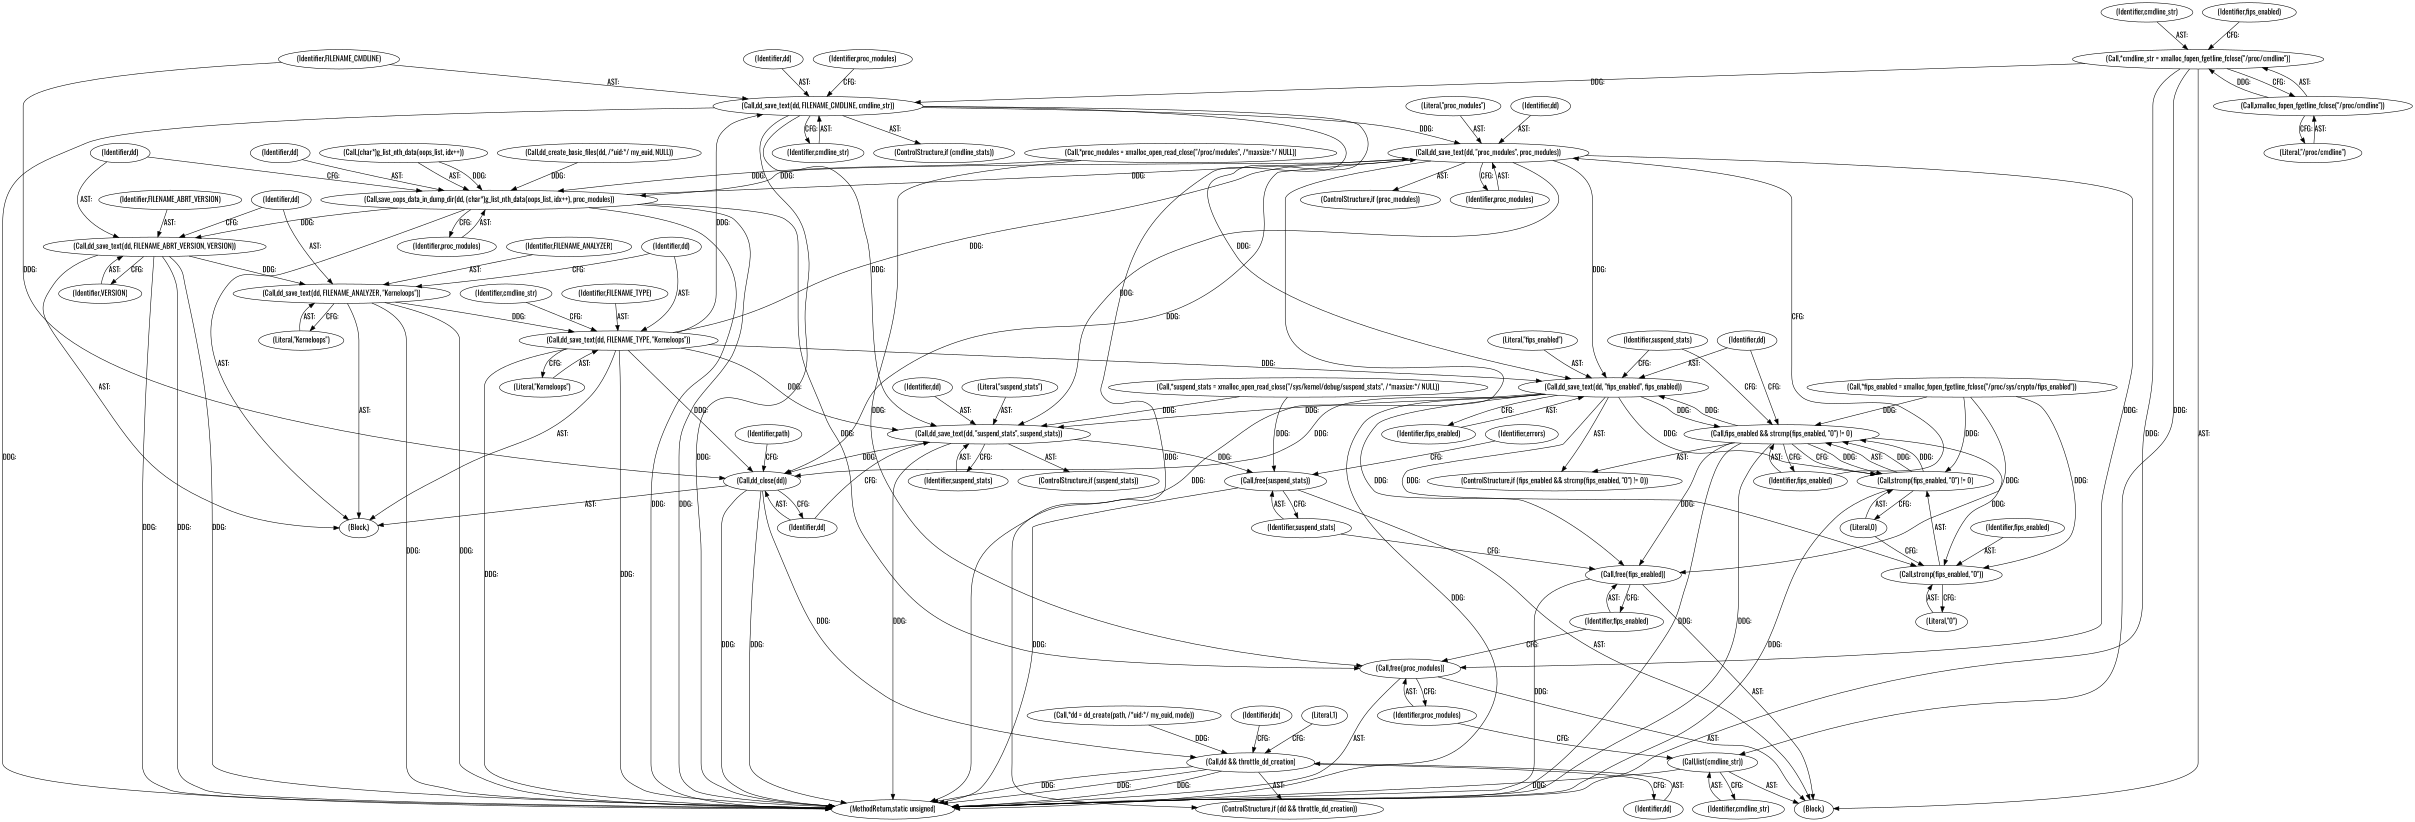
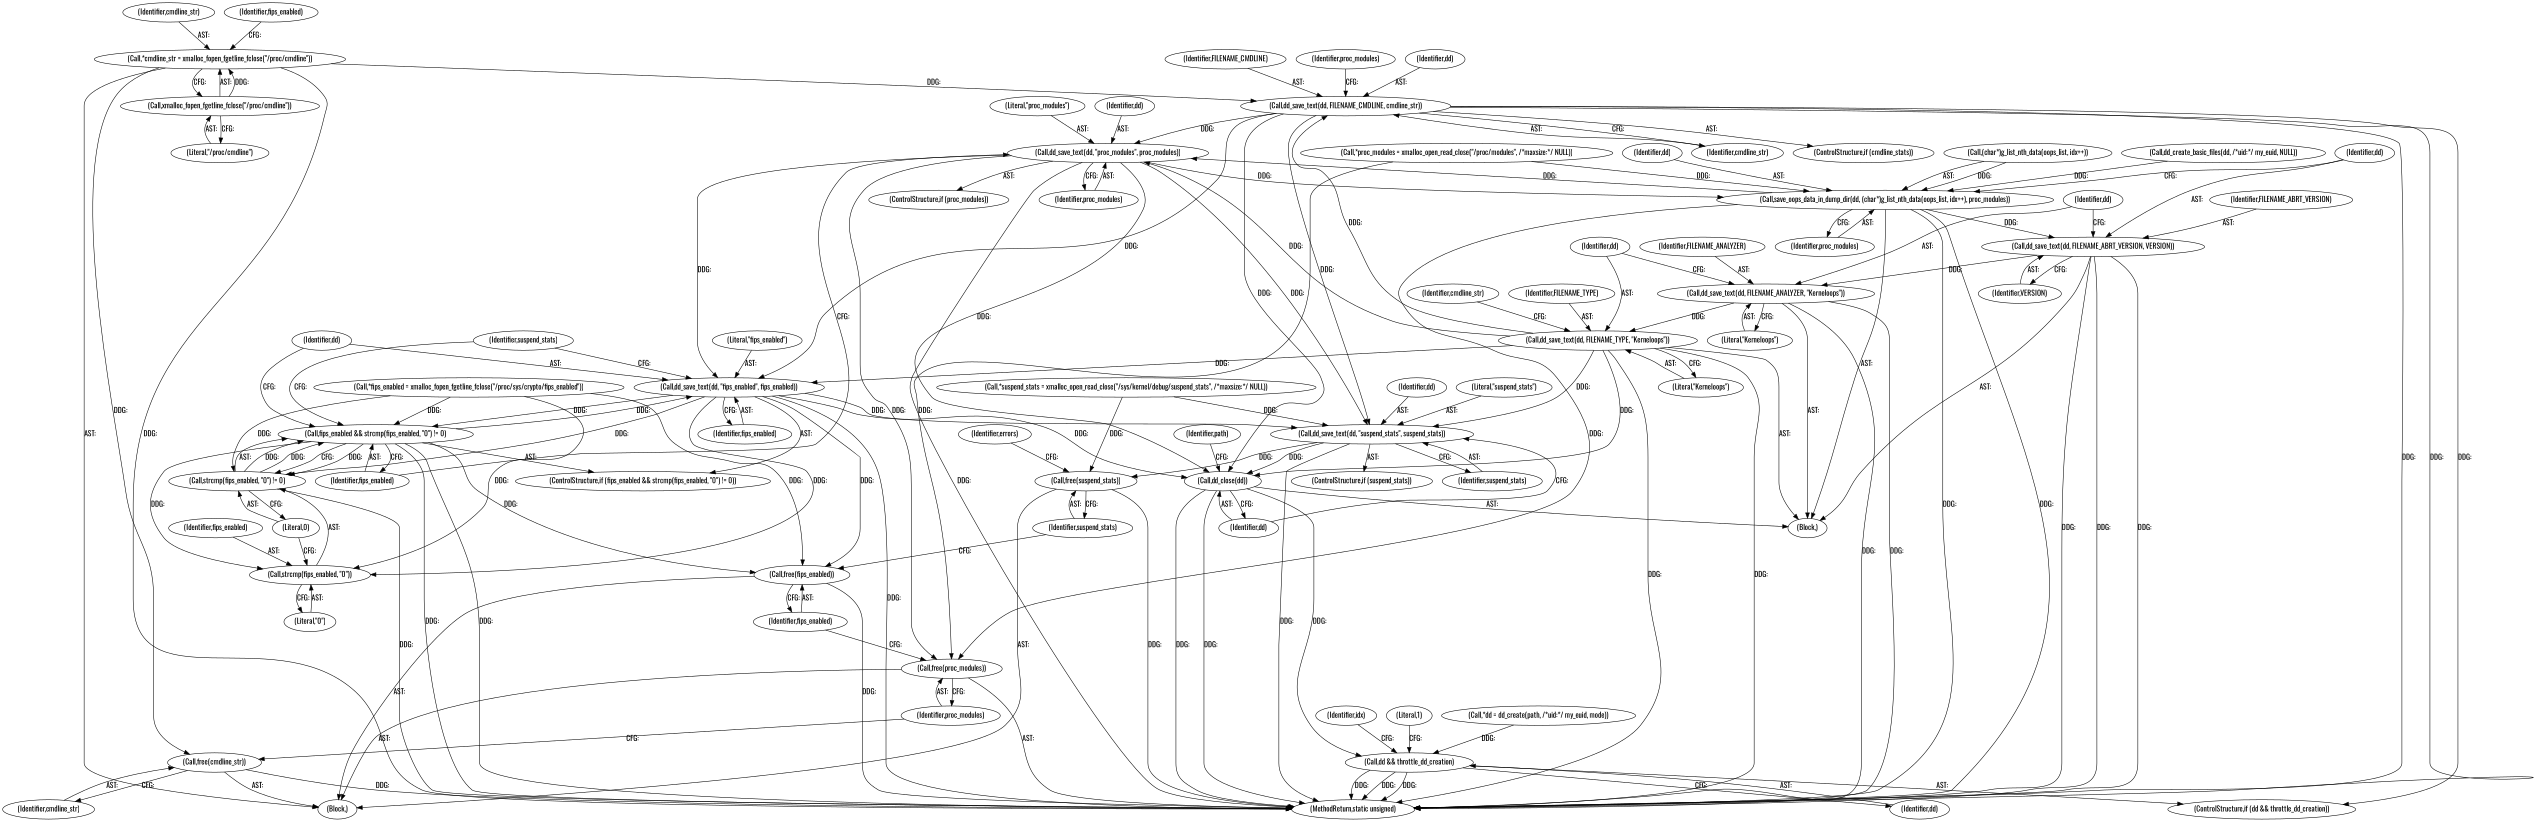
  digraph {
    fontname=Oswald
    node [fontname=Oswald]
    edge [fontname=Oswald]
    n1 [label="(Call,*cmdline_str = xmalloc_fopen_fgetline_fclose(\"/proc/cmdline\"))"]
    n2 [label="(Call,xmalloc_fopen_fgetline_fclose(\"/proc/cmdline\"))"]
    n3 [label="(Call,dd_save_text(dd, FILENAME_CMDLINE, cmdline_str))"]
-   n4 [label="(Call,list(cmdline_str))"]
+   n4 [label="(Call,free(cmdline_str))"]
    n5 [label="(MethodReturn,static unsigned)"]
    n6 [label="(Block,)"]
    n7 [label="(Literal,\"/proc/cmdline\")"]
    n8 [label="(Call,dd_save_text(dd, \"proc_modules\", proc_modules))"]
    n9 [label="(Call,dd_save_text(dd, \"fips_enabled\", fips_enabled))"]
    n10 [label="(Call,dd_save_text(dd, \"suspend_stats\", suspend_stats))"]
    n11 [label="(Call,dd_close(dd))"]
    n12 [label="(Identifier,cmdline_str)"]
    n13 [label="(ControlStructure,if (cmdline_stats))"]
    n14 [label="(ControlStructure,if (dd && throttle_dd_creation))"]
    n15 [label="(Identifier,cmdline_str)"]
    n16 [label="(Call,save_oops_data_in_dump_dir(dd, (char*)g_list_nth_data(oops_list, idx++), proc_modules))"]
    n17 [label="(Call,free(proc_modules))"]
    n18 [label="(ControlStructure,if (proc_modules))"]
    n19 [label="(Identifier,proc_modules)"]
    n20 [label="(Call,fips_enabled && strcmp(fips_enabled, \"0\") != 0)"]
    n21 [label="(Call,strcmp(fips_enabled, \"0\") != 0)"]
    n22 [label="(Call,strcmp(fips_enabled, \"0\"))"]
    n23 [label="(Call,free(fips_enabled))"]
    n24 [label="(ControlStructure,if (fips_enabled && strcmp(fips_enabled, \"0\") != 0))"]
    n25 [label="(Identifier,fips_enabled)"]
    n26 [label="(Call,free(suspend_stats))"]
    n27 [label="(ControlStructure,if (suspend_stats))"]
    n28 [label="(Identifier,suspend_stats)"]
    n29 [label="(Block,)"]
    n30 [label="(Call,dd && throttle_dd_creation)"]
    n31 [label="(Identifier,dd)"]
    n32 [label="(Call,dd_save_text(dd, FILENAME_ABRT_VERSION, VERSION))"]
    n33 [label="(Identifier,proc_modules)"]
    n34 [label="(Identifier,proc_modules)"]
    n35 [label="(Call,dd_save_text(dd, FILENAME_ANALYZER, \"Kerneloops\"))"]
    n36 [label="(Identifier,VERSION)"]
    n37 [label="(Call,dd_save_text(dd, FILENAME_TYPE, \"Kerneloops\"))"]
    n38 [label="(Literal,\"Kerneloops\")"]
    n39 [label="(Literal,\"Kerneloops\")"]
    n40 [label="(Identifier,fips_enabled)"]
    n41 [label="(Literal,0)"]
    n42 [label="(Literal,\"0\")"]
    n43 [label="(Identifier,fips_enabled)"]
    n44 [label="(Identifier,suspend_stats)"]
    n45 [label="(Identifier,dd)"]
    n46 [label="(Literal,\"proc_modules\")"]
    n47 [label="(Call,*suspend_stats = xmalloc_open_read_close(\"/sys/kernel/debug/suspend_stats\", /*maxsize:*/ NULL))"]
    n48 [label="(Identifier,dd)"]
    n49 [label="(Identifier,dd)"]
    n50 [label="(Identifier,dd)"]
    n51 [label="(Call,(char*)g_list_nth_data(oops_list, idx++))"]
    n52 [label="(Identifier,FILENAME_ABRT_VERSION)"]
    n53 [label="(Identifier,errors)"]
    n54 [label="(Call,*dd = dd_create(path, /*uid:*/ my_euid, mode))"]
    n55 [label="(Identifier,dd)"]
    n56 [label="(Identifier,cmdline_str)"]
    n57 [label="(Identifier,idx)"]
    n58 [label="(Literal,1)"]
    n59 [label="(Identifier,suspend_stats)"]
    n60 [label="(Identifier,cmdline_str)"]
    n61 [label="(Identifier,path)"]
    n62 [label="(Literal,\"fips_enabled\")"]
    n63 [label="(Identifier,fips_enabled)"]
    n64 [label="(Identifier,dd)"]
    n65 [label="(Call,dd_create_basic_files(dd, /*uid:*/ my_euid, NULL))"]
    n66 [label="(Call,*fips_enabled = xmalloc_fopen_fgetline_fclose(\"/proc/sys/crypto/fips_enabled\"))"]
    n67 [label="(Literal,\"suspend_stats\")"]
    n68 [label="(Identifier,FILENAME_CMDLINE)"]
    n69 [label="(Identifier,fips_enabled)"]
    n70 [label="(Identifier,dd)"]
    n71 [label="(Call,*proc_modules = xmalloc_open_read_close(\"/proc/modules\", /*maxsize:*/ NULL))"]
    n72 [label="(Identifier,FILENAME_TYPE)"]
    n73 [label="(Identifier,FILENAME_ANALYZER)"]
    n74 [label="(Identifier,dd)"]
    n75 [label="(Identifier,dd)"]
    n76 [label="(Identifier,proc_modules)"]
    n1 -> n2 [label="CFG: "]
    n1 -> n3 [label="DDG: "]
    n1 -> n4 [label="DDG: "]
    n1 -> n5 [label="DDG: "]
    n1 -> n6 [label="AST: "]
    n2 -> n1 [label="AST: "]
    n2 -> n1 [label="DDG: "]
    n2 -> n7 [label="CFG: "]
    n3 -> n5 [label="DDG: "]
    n3 -> n5 [label="DDG: "]
    n3 -> n8 [label="DDG: "]
    n3 -> n9 [label="DDG: "]
    n3 -> n10 [label="DDG: "]
-   n68 -> n11 [label="DDG: "]
+   n3 -> n11 [label="DDG: "]
    n3 -> n12 [label="CFG: "]
    n3 -> n13 [label="AST: "]
    n3 -> n14 [label="DDG: "]
    n4 -> n5 [label="DDG: "]
    n4 -> n6 [label="AST: "]
    n4 -> n15 [label="CFG: "]
    n7 -> n2 [label="AST: "]
    n8 -> n5 [label="DDG: "]
    n8 -> n9 [label="DDG: "]
    n8 -> n10 [label="DDG: "]
    n8 -> n11 [label="DDG: "]
    n8 -> n16 [label="DDG: "]
    n8 -> n17 [label="DDG: "]
    n8 -> n18 [label="AST: "]
    n8 -> n19 [label="CFG: "]
    n9 -> n5 [label="DDG: "]
    n9 -> n10 [label="DDG: "]
    n9 -> n11 [label="DDG: "]
    n9 -> n20 [label="DDG: "]
    n9 -> n21 [label="DDG: "]
    n9 -> n22 [label="DDG: "]
    n9 -> n23 [label="DDG: "]
    n9 -> n24 [label="AST: "]
    n9 -> n25 [label="CFG: "]
    n10 -> n5 [label="DDG: "]
    n10 -> n11 [label="DDG: "]
    n10 -> n26 [label="DDG: "]
    n10 -> n27 [label="AST: "]
    n10 -> n28 [label="CFG: "]
    n11 -> n5 [label="DDG: "]
    n11 -> n5 [label="DDG: "]
    n11 -> n29 [label="AST: "]
    n11 -> n30 [label="DDG: "]
    n11 -> n31 [label="CFG: "]
    n12 -> n3 [label="AST: "]
    n15 -> n4 [label="AST: "]
    n16 -> n5 [label="DDG: "]
    n16 -> n5 [label="DDG: "]
    n16 -> n8 [label="DDG: "]
    n16 -> n17 [label="DDG: "]
    n16 -> n29 [label="AST: "]
    n16 -> n32 [label="DDG: "]
    n16 -> n33 [label="CFG: "]
    n17 -> n5 [label="AST: "]
    n17 -> n6 [label="AST: "]
    n17 -> n34 [label="CFG: "]
    n19 -> n8 [label="AST: "]
    n20 -> n5 [label="DDG: "]
    n20 -> n5 [label="DDG: "]
    n20 -> n9 [label="DDG: "]
    n20 -> n21 [label="CFG: "]
    n20 -> n21 [label="DDG: "]
    n20 -> n22 [label="DDG: "]
    n20 -> n23 [label="DDG: "]
    n20 -> n24 [label="AST: "]
    n20 -> n40 [label="CFG: "]
    n21 -> n5 [label="DDG: "]
    n21 -> n20 [label="AST: "]
    n21 -> n20 [label="DDG: "]
    n21 -> n20 [label="DDG: "]
    n21 -> n41 [label="CFG: "]
    n22 -> n21 [label="AST: "]
    n22 -> n42 [label="CFG: "]
    n23 -> n5 [label="DDG: "]
    n23 -> n6 [label="AST: "]
    n23 -> n43 [label="CFG: "]
    n25 -> n9 [label="AST: "]
    n26 -> n5 [label="DDG: "]
    n26 -> n6 [label="AST: "]
    n26 -> n44 [label="CFG: "]
    n28 -> n10 [label="AST: "]
    n30 -> n5 [label="DDG: "]
    n30 -> n5 [label="DDG: "]
    n30 -> n5 [label="DDG: "]
    n30 -> n14 [label="AST: "]
    n30 -> n45 [label="CFG: "]
    n31 -> n10 [label="CFG: "]
    n31 -> n11 [label="AST: "]
    n32 -> n5 [label="DDG: "]
    n32 -> n5 [label="DDG: "]
    n32 -> n5 [label="DDG: "]
    n32 -> n29 [label="AST: "]
    n32 -> n35 [label="DDG: "]
    n32 -> n36 [label="CFG: "]
    n33 -> n16 [label="AST: "]
    n34 -> n4 [label="CFG: "]
    n34 -> n17 [label="AST: "]
    n35 -> n5 [label="DDG: "]
    n35 -> n5 [label="DDG: "]
    n35 -> n29 [label="AST: "]
    n35 -> n37 [label="DDG: "]
    n35 -> n38 [label="CFG: "]
    n36 -> n32 [label="AST: "]
    n37 -> n3 [label="DDG: "]
    n37 -> n5 [label="DDG: "]
    n37 -> n5 [label="DDG: "]
    n37 -> n8 [label="DDG: "]
    n37 -> n9 [label="DDG: "]
    n37 -> n10 [label="DDG: "]
    n37 -> n11 [label="DDG: "]
    n37 -> n29 [label="AST: "]
    n37 -> n39 [label="CFG: "]
    n38 -> n35 [label="AST: "]
    n39 -> n37 [label="AST: "]
    n40 -> n8 [label="CFG: "]
    n40 -> n20 [label="AST: "]
    n41 -> n21 [label="AST: "]
    n41 -> n22 [label="CFG: "]
    n42 -> n22 [label="AST: "]
    n43 -> n17 [label="CFG: "]
    n43 -> n23 [label="AST: "]
    n44 -> n23 [label="CFG: "]
    n44 -> n26 [label="AST: "]
    n45 -> n30 [label="AST: "]
    n46 -> n8 [label="AST: "]
    n47 -> n10 [label="DDG: "]
    n47 -> n26 [label="DDG: "]
    n48 -> n16 [label="AST: "]
    n49 -> n32 [label="CFG: "]
    n49 -> n35 [label="AST: "]
    n50 -> n10 [label="AST: "]
    n51 -> n16 [label="AST: "]
    n51 -> n16 [label="DDG: "]
    n52 -> n32 [label="AST: "]
    n53 -> n26 [label="CFG: "]
    n54 -> n30 [label="DDG: "]
    n55 -> n8 [label="AST: "]
    n56 -> n1 [label="AST: "]
    n57 -> n30 [label="CFG: "]
    n58 -> n30 [label="CFG: "]
    n59 -> n9 [label="CFG: "]
    n59 -> n20 [label="CFG: "]
    n60 -> n37 [label="CFG: "]
    n61 -> n11 [label="CFG: "]
    n62 -> n9 [label="AST: "]
    n63 -> n22 [label="AST: "]
    n64 -> n3 [label="AST: "]
    n65 -> n16 [label="DDG: "]
    n66 -> n20 [label="DDG: "]
    n66 -> n21 [label="DDG: "]
    n66 -> n22 [label="DDG: "]
    n66 -> n23 [label="DDG: "]
    n67 -> n10 [label="AST: "]
    n68 -> n3 [label="AST: "]
    n69 -> n1 [label="CFG: "]
    n70 -> n9 [label="AST: "]
    n70 -> n20 [label="CFG: "]
    n71 -> n16 [label="DDG: "]
    n71 -> n17 [label="DDG: "]
    n72 -> n37 [label="AST: "]
    n73 -> n35 [label="AST: "]
    n74 -> n16 [label="CFG: "]
    n74 -> n32 [label="AST: "]
    n75 -> n35 [label="CFG: "]
    n75 -> n37 [label="AST: "]
    n76 -> n3 [label="CFG: "]
  }
